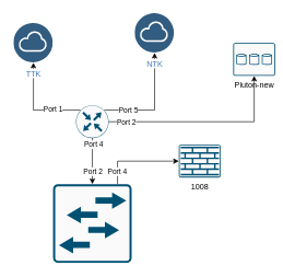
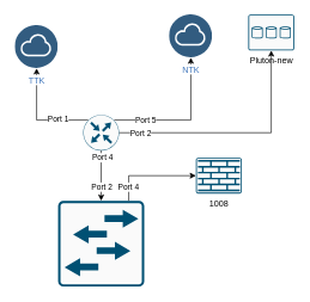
  <mxCell id="0" />
  <mxCell id="1" parent="0" />
  <mxCell id="2" style="edgeStyle=orthogonalEdgeStyle;rounded=0;orthogonalLoop=1;jettySize=auto;html=1;exitX=0.856;exitY=0.145;exitDx=0;exitDy=0;exitPerimeter=0;entryX=0.5;entryY=1;entryDx=0;entryDy=0;" edge="1" parent="1" source="6" target="7"><mxGeometry relative="1" as="geometry" /></mxCell>
  <mxCell id="3" value="Port 5" style="edgeLabel;html=1;align=center;verticalAlign=middle;resizable=0;points=[];" vertex="1" connectable="0" parent="2"><mxGeometry x="-0.593" y="1" relative="1" as="geometry"><mxPoint x="4" as="offset" /></mxGeometry></mxCell>
  <mxCell id="4" style="edgeStyle=orthogonalEdgeStyle;rounded=0;orthogonalLoop=1;jettySize=auto;html=1;exitX=0.145;exitY=0.145;exitDx=0;exitDy=0;exitPerimeter=0;entryX=0.5;entryY=1;entryDx=0;entryDy=0;" edge="1" parent="1" source="6" target="8"><mxGeometry relative="1" as="geometry" /></mxCell>
  <mxCell id="5" value="Port 1" style="edgeLabel;html=1;align=center;verticalAlign=middle;resizable=0;points=[];" vertex="1" connectable="0" parent="4"><mxGeometry x="-0.41" y="-2" relative="1" as="geometry"><mxPoint as="offset" /></mxGeometry></mxCell>
  <mxCell id="6" value="" style="sketch=0;points=[[0.5,0,0],[1,0.5,0],[0.5,1,0],[0,0.5,0],[0.145,0.145,0],[0.856,0.145,0],[0.855,0.856,0],[0.145,0.855,0]];verticalLabelPosition=bottom;html=1;verticalAlign=top;aspect=fixed;align=center;pointerEvents=1;shape=mxgraph.cisco19.rect;prIcon=router;fillColor=#FAFAFA;strokeColor=#005073;" vertex="1" parent="1"><mxGeometry x="115" y="160" width="50" height="50" as="geometry" /></mxCell>
- <mxCell id="7" value="NTK&lt;br&gt;" style="image;aspect=fixed;perimeter=ellipsePerimeter;html=1;align=center;shadow=0;dashed=0;fontColor=#4277BB;labelBackgroundColor=default;fontSize=12;spacingTop=3;image=img/lib/ibm/data/cloud.svg;" vertex="1" parent="1"><mxGeometry x="205" y="20" width="60" height="60" as="geometry" /></mxCell>
+ <mxCell id="7" value="NTK&lt;br&gt;" style="image;aspect=fixed;perimeter=ellipsePerimeter;html=1;align=center;shadow=0;dashed=0;fontColor=#4277BB;labelBackgroundColor=default;fontSize=12;spacingTop=3;image=img/lib/ibm/data/cloud.svg;" vertex="1" parent="1"><mxGeometry x="235" y="20" width="60" height="60" as="geometry" /></mxCell>
  <mxCell id="8" value="TTK" style="image;aspect=fixed;perimeter=ellipsePerimeter;html=1;align=center;shadow=0;dashed=0;fontColor=#4277BB;labelBackgroundColor=default;fontSize=12;spacingTop=3;image=img/lib/ibm/data/cloud.svg;" vertex="1" parent="1"><mxGeometry x="20" y="35" width="60" height="60" as="geometry" /></mxCell>
  <mxCell id="9" style="edgeStyle=orthogonalEdgeStyle;rounded=0;orthogonalLoop=1;jettySize=auto;html=1;exitX=1;exitY=0.5;exitDx=0;exitDy=0;exitPerimeter=0;entryX=0.5;entryY=1;entryDx=0;entryDy=0;entryPerimeter=0;" edge="1" parent="1" source="6" target="11"><mxGeometry relative="1" as="geometry" /></mxCell>
  <mxCell id="10" value="Port 2" style="edgeLabel;html=1;align=center;verticalAlign=middle;resizable=0;points=[];" vertex="1" connectable="0" parent="9"><mxGeometry x="-0.827" relative="1" as="geometry"><mxPoint x="1" as="offset" /></mxGeometry></mxCell>
- <mxCell id="11" value="Pluton-new" style="sketch=0;points=[[0.015,0.015,0],[0.985,0.015,0],[0.985,0.985,0],[0.015,0.985,0],[0.25,0,0],[0.5,0,0],[0.75,0,0],[1,0.25,0],[1,0.5,0],[1,0.75,0],[0.75,1,0],[0.5,1,0],[0.25,1,0],[0,0.75,0],[0,0.5,0],[0,0.25,0]];verticalLabelPosition=bottom;html=1;verticalAlign=top;aspect=fixed;align=center;pointerEvents=1;shape=mxgraph.cisco19.rect;prIcon=storage;fillColor=#FAFAFA;strokeColor=#005073;" vertex="1" parent="1"><mxGeometry x="355" y="65" width="64" height="50" as="geometry" /></mxCell>
+ <mxCell id="11" value="Pluton-new" style="sketch=0;points=[[0.015,0.015,0],[0.985,0.015,0],[0.985,0.985,0],[0.015,0.985,0],[0.25,0,0],[0.5,0,0],[0.75,0,0],[1,0.25,0],[1,0.5,0],[1,0.75,0],[0.75,1,0],[0.5,1,0],[0.25,1,0],[0,0.75,0],[0,0.5,0],[0,0.25,0]];verticalLabelPosition=bottom;html=1;verticalAlign=top;aspect=fixed;align=center;pointerEvents=1;shape=mxgraph.cisco19.rect;prIcon=storage;fillColor=#FAFAFA;strokeColor=#005073;" vertex="1" parent="1"><mxGeometry x="345" y="20" width="64" height="50" as="geometry" /></mxCell>
  <mxCell id="12" value="" style="sketch=0;points=[[0,0.17,0,0,0],[0,0.33,0,0,0],[0,0.5,0,0,0],[0,0.67,0,0,0],[0,0.82,0,0,0],[0.015,0.015,0,0,0],[0.015,0.985,0,0,0],[0.17,0,0,0,0],[0.17,1,0,0,0],[0.33,0,0,0,0],[0.33,1,0,0,0],[0.5,0,0,0,0],[0.5,1,0,0,0],[0.67,0,0,0,0],[0.67,1,0,0,0],[0.82,0,0,0,0],[0.82,1,0,0,0],[0.985,0.015,0,0,0],[0.985,0.985,0,0,0],[1,0.17,0,0,0],[1,0.33,0,0,0],[1,0.5,0,0,0],[1,0.67,0,0,0],[1,0.82,0,0,0]];verticalLabelPosition=bottom;html=1;verticalAlign=top;aspect=fixed;align=center;pointerEvents=1;shape=mxgraph.cisco19.rect;prIcon=l2_switch;fillColor=#FAFAFA;strokeColor=#005073;" vertex="1" parent="1"><mxGeometry x="80" y="280" width="120" height="120" as="geometry" /></mxCell>
  <mxCell id="13" style="edgeStyle=orthogonalEdgeStyle;rounded=0;orthogonalLoop=1;jettySize=auto;html=1;exitX=0.5;exitY=1;exitDx=0;exitDy=0;exitPerimeter=0;entryX=0.5;entryY=0;entryDx=0;entryDy=0;entryPerimeter=0;" edge="1" parent="1" source="6" target="12"><mxGeometry relative="1" as="geometry" /></mxCell>
  <mxCell id="14" value="Port 4" style="edgeLabel;html=1;align=center;verticalAlign=middle;resizable=0;points=[];" vertex="1" connectable="0" parent="13"><mxGeometry x="-0.737" y="1" relative="1" as="geometry"><mxPoint as="offset" /></mxGeometry></mxCell>
  <mxCell id="15" value="Port 2" style="edgeLabel;html=1;align=center;verticalAlign=middle;resizable=0;points=[];" vertex="1" connectable="0" parent="13"><mxGeometry x="0.6" y="1" relative="1" as="geometry"><mxPoint x="-1" y="-6" as="offset" /></mxGeometry></mxCell>
  <mxCell id="16" value="1008" style="sketch=0;points=[[0.015,0.015,0],[0.985,0.015,0],[0.985,0.985,0],[0.015,0.985,0],[0.25,0,0],[0.5,0,0],[0.75,0,0],[1,0.25,0],[1,0.5,0],[1,0.75,0],[0.75,1,0],[0.5,1,0],[0.25,1,0],[0,0.75,0],[0,0.5,0],[0,0.25,0]];verticalLabelPosition=bottom;html=1;verticalAlign=top;aspect=fixed;align=center;pointerEvents=1;shape=mxgraph.cisco19.rect;prIcon=firewall;fillColor=#FAFAFA;strokeColor=#005073;" vertex="1" parent="1"><mxGeometry x="272" y="220" width="64" height="50" as="geometry" /></mxCell>
  <mxCell id="17" style="edgeStyle=orthogonalEdgeStyle;rounded=0;orthogonalLoop=1;jettySize=auto;html=1;exitX=0.82;exitY=0;exitDx=0;exitDy=0;exitPerimeter=0;entryX=0;entryY=0.5;entryDx=0;entryDy=0;entryPerimeter=0;" edge="1" parent="1" source="12" target="16"><mxGeometry relative="1" as="geometry" /></mxCell>
  <mxCell id="18" value="Port 4" style="edgeLabel;html=1;align=center;verticalAlign=middle;resizable=0;points=[];" vertex="1" connectable="0" parent="17"><mxGeometry x="-0.542" y="1" relative="1" as="geometry"><mxPoint y="9" as="offset" /></mxGeometry></mxCell>
